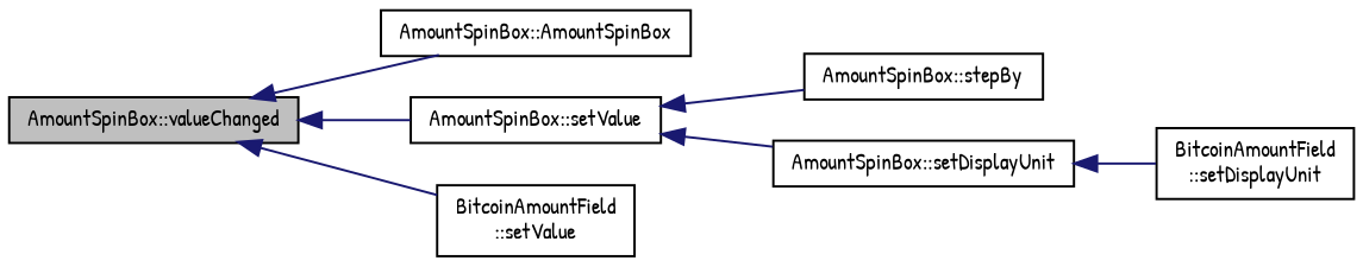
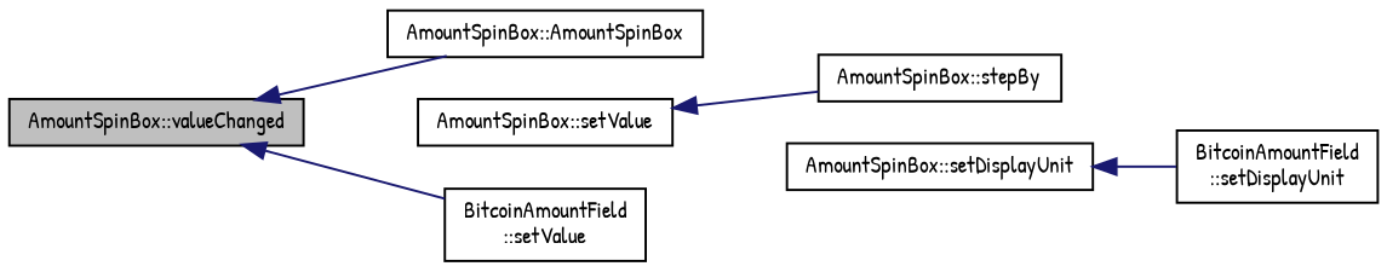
  digraph {
    fontname="Patrick Hand"
    rankdir=LR
    node [color=black fillcolor=white fontname="Patrick Hand" fontsize=10 shape=record style=filled]
    edge [color=midnightblue dir=back fontname="Patrick Hand" fontsize=10 labelfontname=Helvetica labelfontsize=10 style=solid]
    n1 [fillcolor=grey75 fontcolor=black height=0.2 label="AmountSpinBox::valueChanged" width=0.4]
    n2 [height=0.2 label="AmountSpinBox::AmountSpinBox" width=0.4]
    n3 [height=0.2 label="AmountSpinBox::setValue" width=0.4]
    n4 [height=0.2 label="BitcoinAmountField\l::setValue" width=0.4]
    n5 [height=0.2 label="AmountSpinBox::stepBy" width=0.4]
    n6 [height=0.2 label="AmountSpinBox::setDisplayUnit" width=0.4]
    n7 [height=0.2 label="BitcoinAmountField\l::setDisplayUnit" width=0.4]
    n1 -> n2
-   n1 -> n3
    n1 -> n4
    n3 -> n5
-   n3 -> n6
    n6 -> n7
  }
